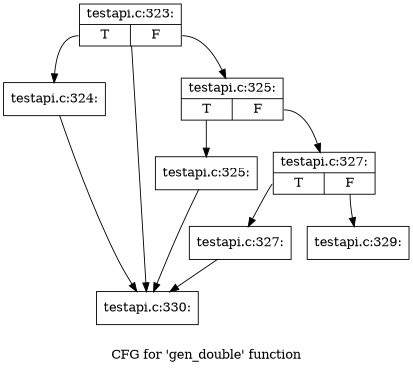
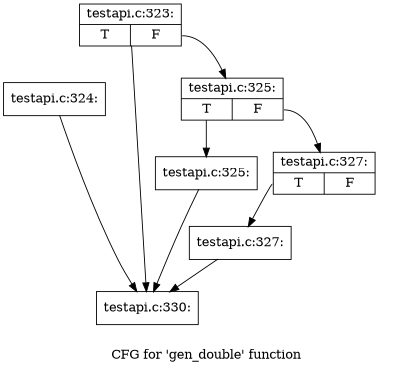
  digraph {
    label="CFG for 'gen_double' function"
    node [shape=record]
    n1 [label="{testapi.c:323:|{<s0>T|<s1>F}}"]
    n2 [label="{testapi.c:324:}"]
    n3 [label="{testapi.c:325:|{<s0>T|<s1>F}}"]
    n4 [label="{testapi.c:330:}"]
    n5 [label="{testapi.c:325:}"]
    n6 [label="{testapi.c:327:|{<s0>T|<s1>F}}"]
    n7 [label="{testapi.c:327:}"]
-   n8 [label="{testapi.c:329:}"]
-   n1 -> n2 [tailport=s0]
    n1 -> n3 [tailport=s1]
    n1 -> n4
    n2 -> n4
    n3 -> n5 [tailport=s0]
    n3 -> n6 [tailport=s1]
    n5 -> n4
    n6 -> n7 [tailport=s0]
-   n6 -> n8 [tailport=s1]
    n7 -> n4
  }
